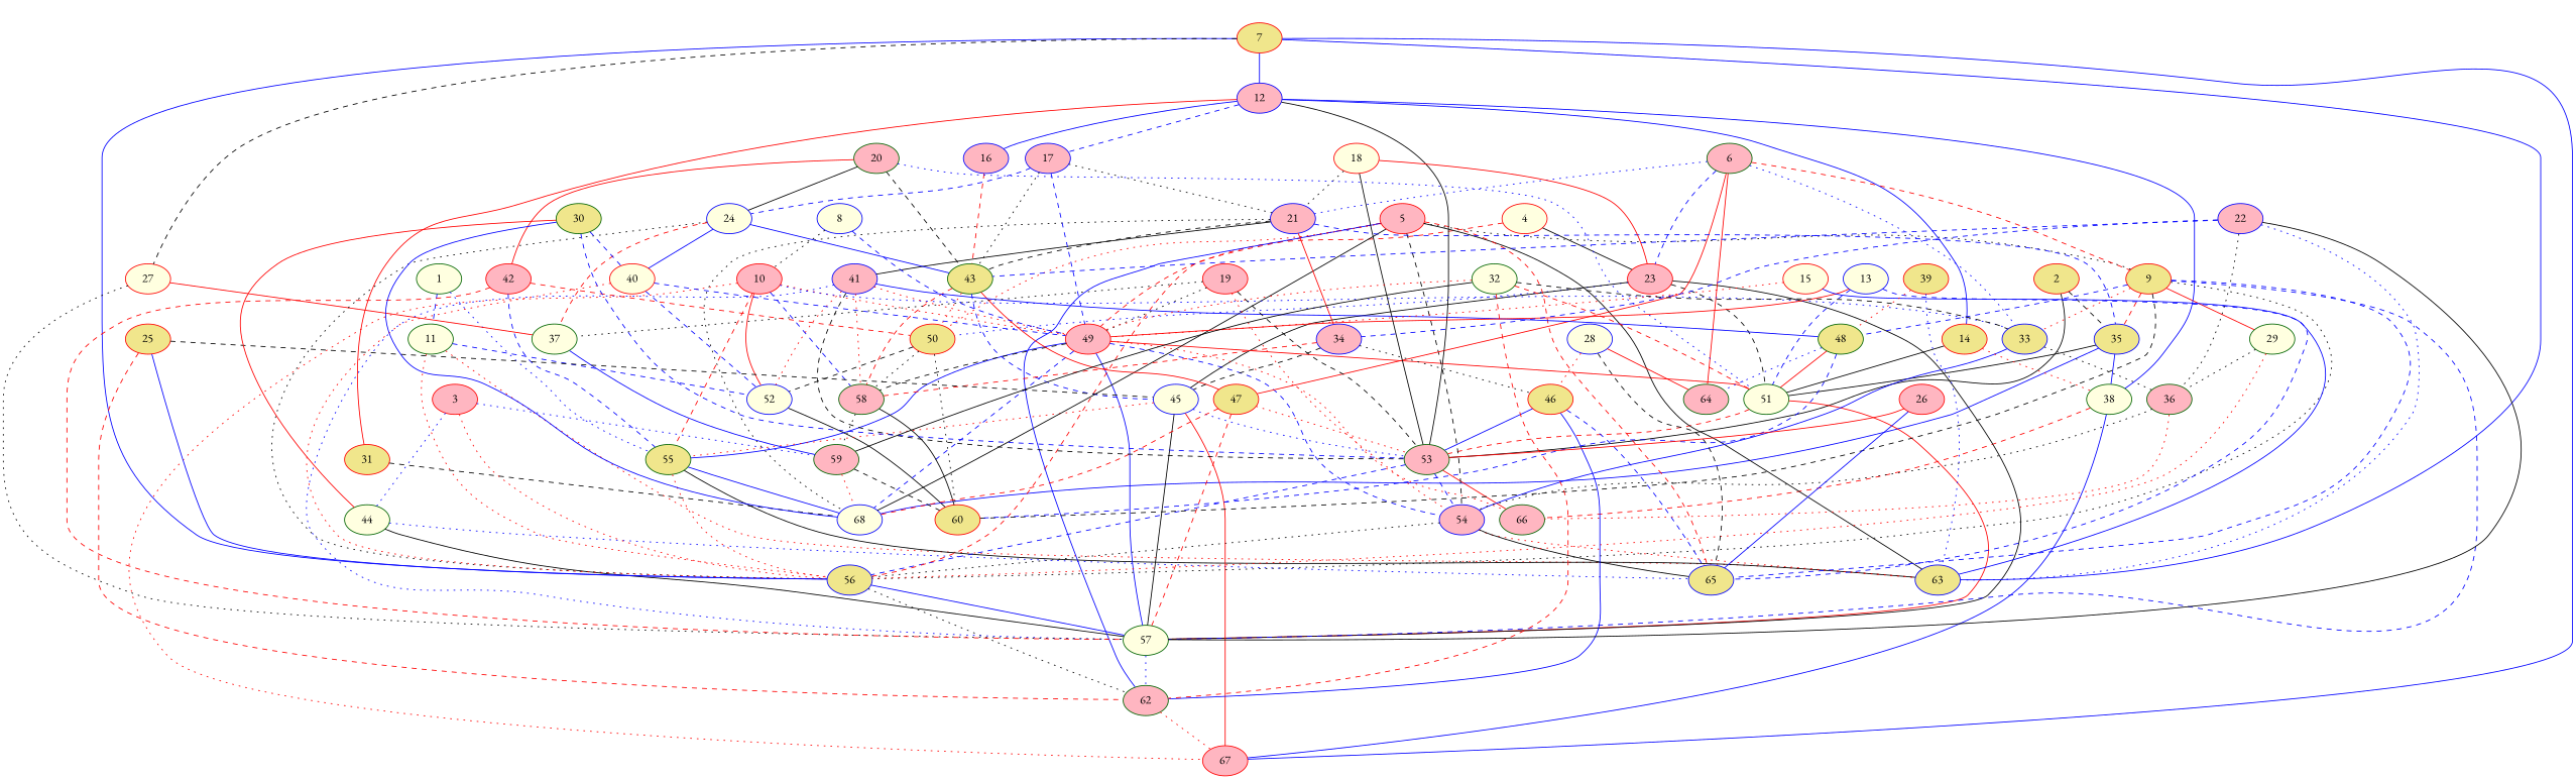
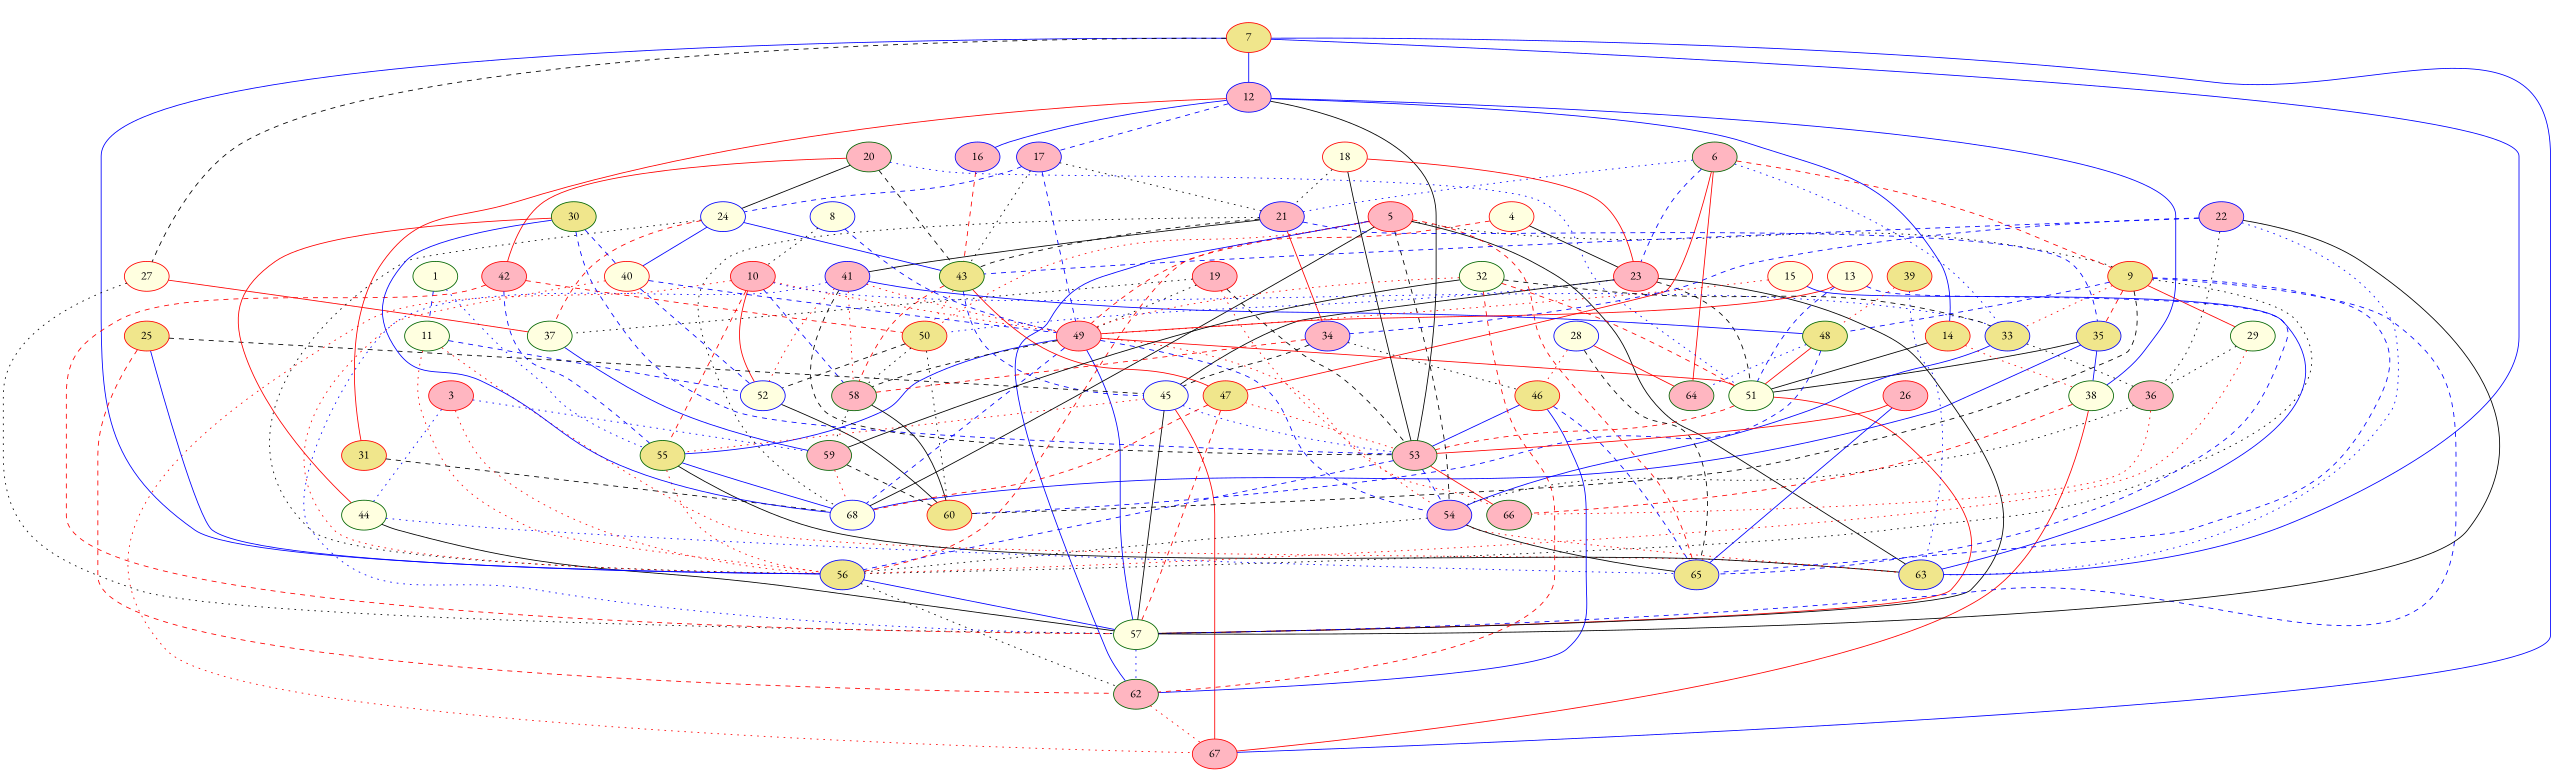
  graph {
    fontname="EB Garamond"
    node [color=red fillcolor=lightpink fontname="EB Garamond" style=filled]
    edge [color=blue fontname="EB Garamond" style=solid weight=1.0]
    1 [color=darkgreen fillcolor=lightyellow]
    11 [color=darkgreen fillcolor=lightyellow]
    55 [color=darkgreen fillcolor=khaki]
    56 [color=blue fillcolor=khaki]
    63 [color=blue fillcolor=khaki]
    52 [color=blue fillcolor=lightyellow]
    68 [color=blue fillcolor=lightyellow]
-   2 [fillcolor=khaki]
    35 [color=blue fillcolor=khaki]
    53 [color=darkgreen]
    38 [color=darkgreen fillcolor=lightyellow]
    51 [color=darkgreen fillcolor=lightyellow]
    54 [color=blue]
    66 [color=darkgreen]
    44 [color=darkgreen fillcolor=lightyellow]
    3
    59 [color=darkgreen]
    65 [color=blue fillcolor=khaki]
    57 [color=darkgreen fillcolor=lightyellow]
    62 [color=darkgreen]
    60 [fillcolor=khaki]
    4 [fillcolor=lightyellow]
    23
    49
    50 [fillcolor=khaki]
    45 [color=blue fillcolor=lightyellow]
    58 [color=darkgreen]
    5
    9 [fillcolor=khaki]
    33 [color=blue fillcolor=khaki]
    29 [color=darkgreen fillcolor=lightyellow]
    48 [color=darkgreen fillcolor=khaki]
    67
    6 [color=darkgreen]
    21 [color=blue]
    47 [fillcolor=khaki]
    64 [color=darkgreen]
    43 [color=darkgreen fillcolor=khaki]
    34 [color=blue]
    41 [color=blue]
    36 [color=darkgreen]
    7 [fillcolor=khaki]
    12 [color=blue]
    27 [fillcolor=lightyellow]
    14 [fillcolor=khaki]
    16 [color=blue]
    17 [color=blue]
    31 [fillcolor=khaki]
    37 [color=darkgreen fillcolor=lightyellow]
    8 [color=blue fillcolor=lightyellow]
    10
    24 [color=blue fillcolor=lightyellow]
-   13 [color=blue fillcolor=lightyellow]
+   13 [fillcolor=lightyellow]
    40 [fillcolor=lightyellow]
    15 [fillcolor=lightyellow]
    18 [fillcolor=lightyellow]
    19
    20 [color=darkgreen]
    42
    46 [fillcolor=khaki]
    22 [color=blue]
    25 [fillcolor=khaki]
    26
    28 [color=blue fillcolor=lightyellow]
    30 [color=darkgreen fillcolor=khaki]
    32 [color=darkgreen fillcolor=lightyellow]
    39 [fillcolor=khaki]
    1 -- 11 [style=dashed]
    1 -- 55 [style=dotted]
    11 -- 56 [color=red style=dotted]
    11 -- 63 [color=red style=dotted]
    11 -- 52 [style=dashed]
    55 -- 56 [color=red style=dotted]
    55 -- 63 [color=black]
    55 -- 68
    56 -- 57
    56 -- 62 [color=black style=dotted]
    52 -- 60 [color=black]
-   2 -- 35 [color=black style=dashed]
-   2 -- 53 [color=black]
    35 -- 68 [weight=2.0]
    35 -- 38
    35 -- 51 [color=black]
    53 -- 56 [style=dashed]
    53 -- 54 [style=dashed]
    53 -- 66 [color=red]
    38 -- 66 [color=red style=dashed]
-   38 -- 67
+   38 -- 67 [color=red]
    51 -- 53 [color=red style=dashed]
    51 -- 57 [color=red]
    54 -- 56 [color=black style=dotted]
    54 -- 63 [color=red style=dotted]
    54 -- 65 [color=black]
    44 -- 65 [style=dotted]
    44 -- 57 [color=black]
    3 -- 56 [color=red style=dotted]
    3 -- 44 [style=dotted]
    3 -- 59 [style=dotted]
    59 -- 68 [color=red style=dotted]
    59 -- 60 [color=black style=dashed]
    57 -- 62 [style=dotted]
    62 -- 67 [color=red style=dotted]
    4 -- 23 [color=black]
    4 -- 49 [color=red style=dashed]
    23 -- 51 [color=black style=dashed]
    23 -- 57 [color=black]
    23 -- 50 [style=dotted]
    23 -- 45 [color=black]
    49 -- 55
    49 -- 68 [style=dashed]
    49 -- 51 [color=red]
    49 -- 54 [style=dashed]
    49 -- 66 [color=red style=dotted]
    49 -- 57
    49 -- 58 [color=black style=dashed]
    50 -- 52 [color=black style=dashed]
    50 -- 60 [color=black style=dotted]
    50 -- 58 [color=black style=dotted]
    45 -- 55 [color=red style=dotted]
    45 -- 53 [style=dotted]
    45 -- 57 [color=black]
    45 -- 67 [color=red]
    58 -- 59 [color=black style=dotted]
    58 -- 60 [color=black]
    5 -- 56 [color=red style=dashed]
    5 -- 63 [color=black]
    5 -- 68 [color=black]
    5 -- 54 [color=black style=dashed]
    5 -- 65 [color=red style=dashed]
    5 -- 62
    5 -- 50 [color=red style=dotted]
    5 -- 9 [color=black style=dotted]
    9 -- 56 [color=black style=dotted]
    9 -- 35 [color=red style=dashed]
    9 -- 65 [style=dashed]
    9 -- 57 [style=dashed]
    9 -- 60 [color=black style=dashed]
    9 -- 33 [color=red style=dotted]
    9 -- 29 [color=red]
    9 -- 48 [style=dashed]
    33 -- 54
    33 -- 36 [color=black style=dotted]
    29 -- 56 [color=red style=dotted]
    29 -- 36 [color=black style=dotted]
    48 -- 51 [color=red]
    48 -- 60 [style=dashed]
    48 -- 64 [style=dotted]
    6 -- 23 [style=dashed]
    6 -- 9 [color=red style=dashed]
    6 -- 33 [style=dotted]
    6 -- 21 [style=dotted]
    6 -- 47 [color=red]
    6 -- 64 [color=red]
    21 -- 68 [color=black style=dotted]
    21 -- 35 [style=dashed]
    21 -- 43 [color=black style=dashed]
    21 -- 34 [color=red]
    21 -- 41 [color=black]
    47 -- 68 [color=red style=dashed]
    47 -- 53 [color=red style=dotted]
    47 -- 57 [color=red style=dashed]
    43 -- 50 [color=red style=dotted]
    43 -- 45 [style=dashed]
    43 -- 58 [color=red style=dashed]
    43 -- 47 [color=red]
    34 -- 45 [color=black style=dashed]
    34 -- 58 [color=red style=dashed]
    34 -- 46 [color=black style=dotted]
    41 -- 52 [color=red style=dotted]
    41 -- 53 [color=black style=dashed]
    41 -- 57 [style=dotted]
    41 -- 49 [color=red style=dotted]
    41 -- 58 [color=red style=dotted]
    41 -- 48
    36 -- 54 [color=black style=dotted]
    36 -- 66 [color=red style=dotted]
    7 -- 56
    7 -- 63
    7 -- 67
    7 -- 12
    7 -- 27 [color=black style=dashed]
    12 -- 53 [color=black]
    12 -- 38
    12 -- 14
    12 -- 16
    12 -- 17 [style=dashed]
    12 -- 31 [color=red]
    27 -- 57 [color=black style=dotted]
    27 -- 37 [color=red]
    14 -- 38 [color=red style=dotted]
    14 -- 51 [color=black]
    16 -- 43 [color=red style=dashed]
    17 -- 49 [style=dashed]
    17 -- 21 [color=black style=dotted]
    17 -- 43 [color=black style=dotted]
    17 -- 24 [style=dashed]
    31 -- 68 [color=black style=dashed]
    37 -- 59
    8 -- 49 [style=dashed]
    8 -- 10 [color=black style=dotted]
    10 -- 55 [color=red style=dashed]
    10 -- 52 [color=red]
    10 -- 49 [color=red style=dotted]
    10 -- 58 [style=dashed]
    10 -- 33 [style=dotted]
    10 -- 67 [color=red style=dotted]
    24 -- 56 [color=black style=dotted]
    24 -- 43
    24 -- 37 [color=red style=dashed]
    24 -- 40
    13 -- 51 [style=dashed]
    13 -- 65 [style=dashed]
    13 -- 49 [color=red]
    40 -- 56 [color=red style=dotted]
    40 -- 52 [style=dashed]
    40 -- 49 [style=dashed]
    15 -- 63
    15 -- 49 [color=red style=dotted]
    18 -- 53 [color=black]
    18 -- 23 [color=red]
    18 -- 21 [color=black style=dotted]
    19 -- 53 [color=black style=dashed]
    19 -- 54 [color=red style=dotted]
    19 -- 49 [color=black style=dotted]
    19 -- 37 [color=black style=dotted]
    20 -- 51 [style=dotted]
    20 -- 43 [color=black style=dashed]
    20 -- 24 [color=black]
    20 -- 42 [color=red]
    42 -- 55 [style=dashed]
    42 -- 57 [color=red style=dashed]
    42 -- 50 [color=red style=dashed]
    46 -- 53
    46 -- 65 [style=dashed]
    46 -- 62
    22 -- 63 [style=dotted]
    22 -- 57 [color=black]
    22 -- 43 [style=dashed]
    22 -- 34 [style=dashed]
    22 -- 36 [color=black style=dotted]
    25 -- 56
    25 -- 62 [color=red style=dashed]
    25 -- 45 [color=black style=dashed]
    26 -- 53 [color=red weight=2.0]
    26 -- 65
    28 -- 65 [color=black style=dashed]
    28 -- 64 [color=red]
    28 -- 46 [color=red style=dotted]
    30 -- 68
    30 -- 53 [style=dashed]
    30 -- 44 [color=red]
    30 -- 40 [style=dashed]
    32 -- 51 [color=red style=dashed]
    32 -- 59 [color=black]
    32 -- 62 [color=red style=dashed]
    32 -- 49 [color=red style=dotted]
    32 -- 33 [color=black style=dashed]
    39 -- 63 [style=dotted]
    39 -- 48 [color=red style=dotted]
  }
